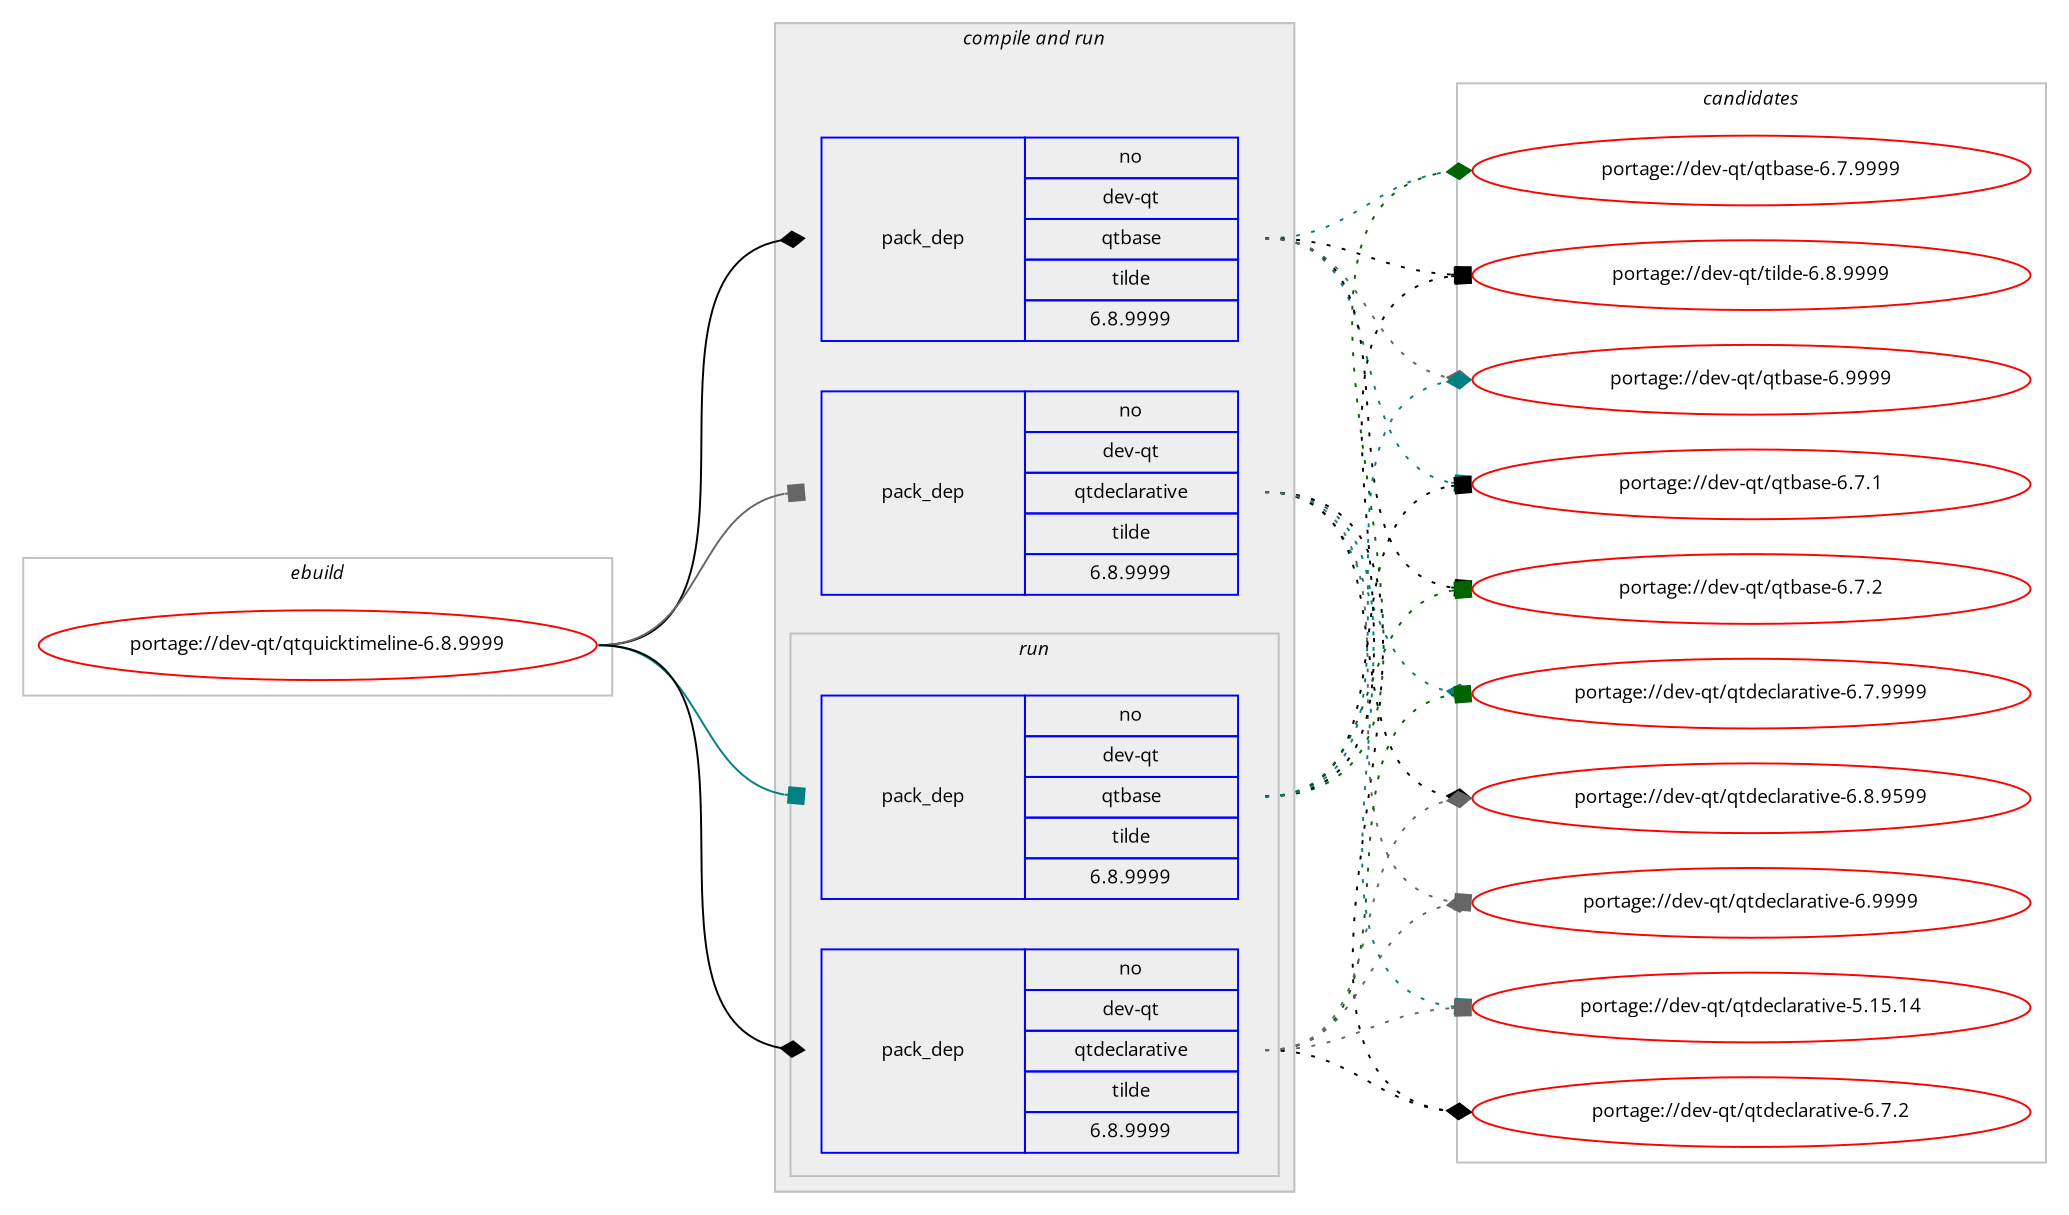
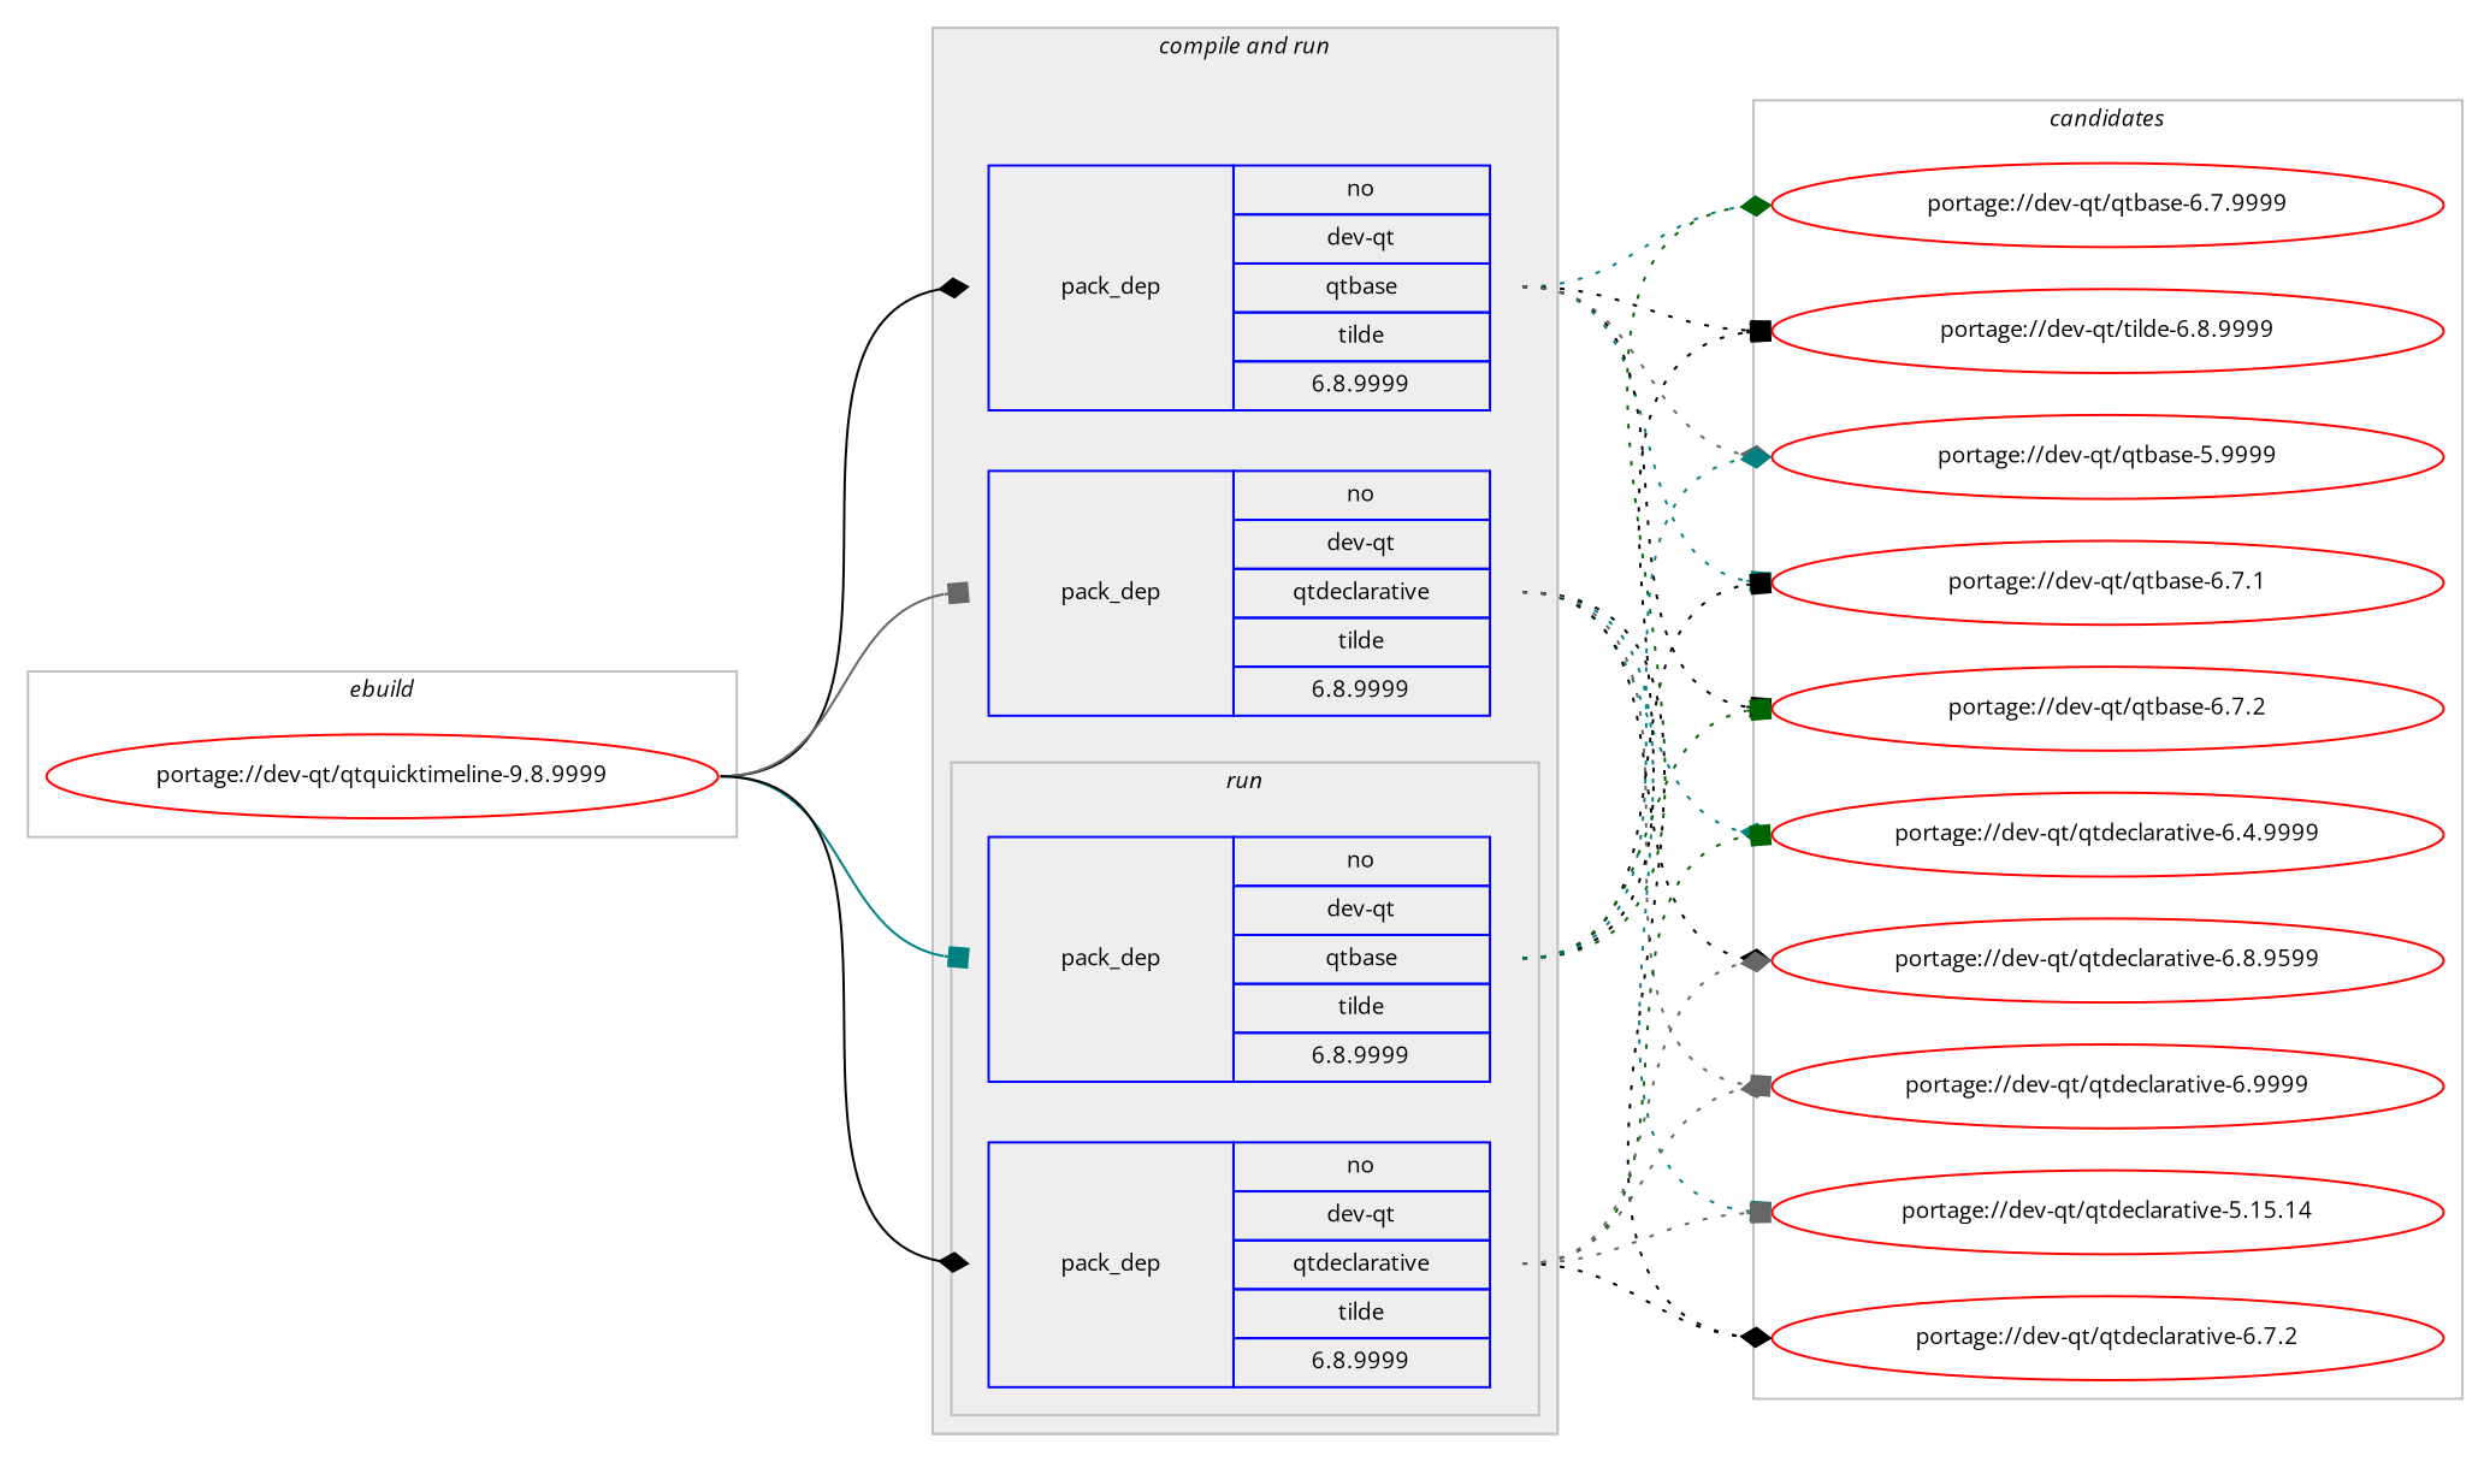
  digraph {
    compound=true
    concentrate=true
    fontname="Open Sans"
    fontsize=10
    newrank=true
    rankdir=LR
    ranksep=1.5
    node [color=red fontname="Open Sans" fontsize=10]
    edge [arrowhead=diamond color=black fontname="Open Sans" headport=w style=dotted tailport=e weight=100]
-   n1 [label="portage://dev-qt/qtquicktimeline-6.8.9999" width=4]
+   n1 [label="portage://dev-qt/qtquicktimeline-9.8.9999" width=4]
    n2 [color=blue label=<<TABLE BORDER="0" CELLBORDER="1" CELLSPACING="0" CELLPADDING="4" WIDTH="220"><TR><TD ROWSPAN="6" CELLPADDING="30">pack_dep</TD></TR><TR><TD WIDTH="110">no</TD></TR><TR><TD>dev-qt</TD></TR><TR><TD>qtbase</TD></TR><TR><TD>tilde</TD></TR><TR><TD>6.8.9999</TD></TR></TABLE>> shape=none]
    n3 [color=blue label=<<TABLE BORDER="0" CELLBORDER="1" CELLSPACING="0" CELLPADDING="4" WIDTH="220"><TR><TD ROWSPAN="6" CELLPADDING="30">pack_dep</TD></TR><TR><TD WIDTH="110">no</TD></TR><TR><TD>dev-qt</TD></TR><TR><TD>qtdeclarative</TD></TR><TR><TD>tilde</TD></TR><TR><TD>6.8.9999</TD></TR></TABLE>> shape=none]
    n4 [color=blue label=<<TABLE BORDER="0" CELLBORDER="1" CELLSPACING="0" CELLPADDING="4" WIDTH="220"><TR><TD ROWSPAN="6" CELLPADDING="30">pack_dep</TD></TR><TR><TD WIDTH="110">no</TD></TR><TR><TD>dev-qt</TD></TR><TR><TD>qtbase</TD></TR><TR><TD>tilde</TD></TR><TR><TD>6.8.9999</TD></TR></TABLE>> shape=none]
    n5 [color=blue label=<<TABLE BORDER="0" CELLBORDER="1" CELLSPACING="0" CELLPADDING="4" WIDTH="220"><TR><TD ROWSPAN="6" CELLPADDING="30">pack_dep</TD></TR><TR><TD WIDTH="110">no</TD></TR><TR><TD>dev-qt</TD></TR><TR><TD>qtdeclarative</TD></TR><TR><TD>tilde</TD></TR><TR><TD>6.8.9999</TD></TR></TABLE>> shape=none]
    n6 [label="portage://dev-qt/qtbase-6.7.1" width=4]
    n7 [label="portage://dev-qt/qtbase-6.7.2" width=4]
    n8 [label="portage://dev-qt/qtbase-6.7.9999" width=4]
    n9 [label="portage://dev-qt/tilde-6.8.9999" width=4]
-   n10 [label="portage://dev-qt/qtbase-6.9999" width=4]
+   n10 [label="portage://dev-qt/qtbase-5.9999" width=4]
    n11 [label="portage://dev-qt/qtdeclarative-5.15.14" width=4]
    n12 [label="portage://dev-qt/qtdeclarative-6.7.2" width=4]
-   n13 [label="portage://dev-qt/qtdeclarative-6.7.9999" width=4]
+   n13 [label="portage://dev-qt/qtdeclarative-6.4.9999" width=4]
    n14 [label="portage://dev-qt/qtdeclarative-6.8.9599" width=4]
    n15 [label="portage://dev-qt/qtdeclarative-6.9999" width=4]
    subgraph cluster_1 {
      color=gray
      label=<<i>ebuild</i>>
      rank=same
      n1
    }
    subgraph cluster_2 {
      color=gray
      label=<<i>dependencies</i>>
      subgraph cluster_3 {
        color=gray
        fillcolor="#eeeeee"
        label=<<i>compile</i>>
        style=filled
        subgraph sub_4 {
          color=gray
          fillcolor="#eeeeee"
          label=<<i>compile</i>>
          style=filled
          n2
        }
        subgraph sub_5 {
          color=gray
          fillcolor="#eeeeee"
          label=<<i>compile</i>>
          style=filled
          n3
        }
      }
      subgraph cluster_6 {
        color=gray
        fillcolor="#eeeeee"
        label=<<i>compile and run</i>>
        style=filled
      }
      subgraph cluster_7 {
        color=gray
        fillcolor="#eeeeee"
        label=<<i>run</i>>
        style=filled
        subgraph sub_8 {
          color=gray
          fillcolor="#eeeeee"
          label=<<i>run</i>>
          style=filled
          n4
        }
        subgraph sub_9 {
          color=gray
          fillcolor="#eeeeee"
          label=<<i>run</i>>
          style=filled
          n5
        }
      }
    }
    subgraph cluster_10 {
      color=gray
      label=<<i>candidates</i>>
      rank=same
      subgraph sub_11 {
        color=black
        label=<<i>candidates</i>>
        nodesep=1
        rank=same
        n6
        n7
        n8
        n9
        n10
      }
      subgraph sub_12 {
        color=black
        label=<<i>candidates</i>>
        nodesep=1
        rank=same
        n11
        n12
        n13
        n14
        n15
      }
      subgraph sub_13 {
        color=black
        label=<<i>candidates</i>>
        nodesep=1
        rank=same
        n6
        n7
        n8
        n9
        n10
      }
      subgraph sub_14 {
        color=black
        label=<<i>candidates</i>>
        nodesep=1
        rank=same
        n11
        n12
        n13
        n14
        n15
      }
    }
    n1 -> n2 [style=solid weight=20]
    n1 -> n3 [arrowhead=box color=gray40 style=solid weight=20]
    n1 -> n4 [arrowhead=box color=teal style=solid weight=20]
    n1 -> n5 [style=solid weight=20]
    n2 -> n6 [arrowhead=box color=teal]
    n2 -> n7 [arrowhead=box]
    n2 -> n8 [color=teal]
    n2 -> n9 [arrowhead=box]
    n2 -> n10 [color=gray40]
    n3 -> n11 [arrowhead=box color=teal]
    n3 -> n12
    n3 -> n13 [color=teal]
    n3 -> n14
    n3 -> n15 [arrowhead=box color=gray40]
    n4 -> n6 [arrowhead=box]
    n4 -> n7 [arrowhead=box color=darkgreen]
    n4 -> n8 [color=darkgreen]
    n4 -> n9 [arrowhead=box]
    n4 -> n10 [color=teal]
    n5 -> n11 [arrowhead=box color=gray40]
    n5 -> n12
    n5 -> n13 [arrowhead=box color=darkgreen]
    n5 -> n14 [color=gray40]
    n5 -> n15 [color=gray40]
  }
